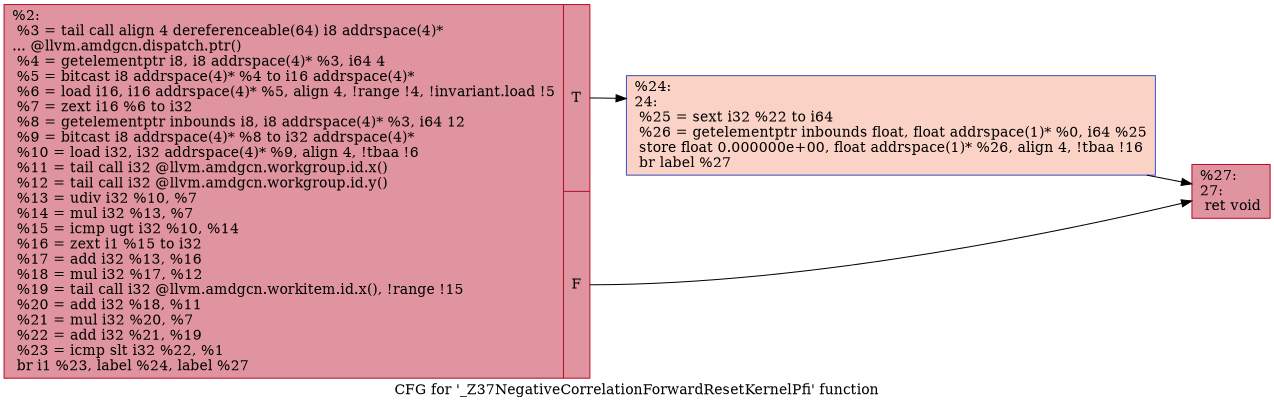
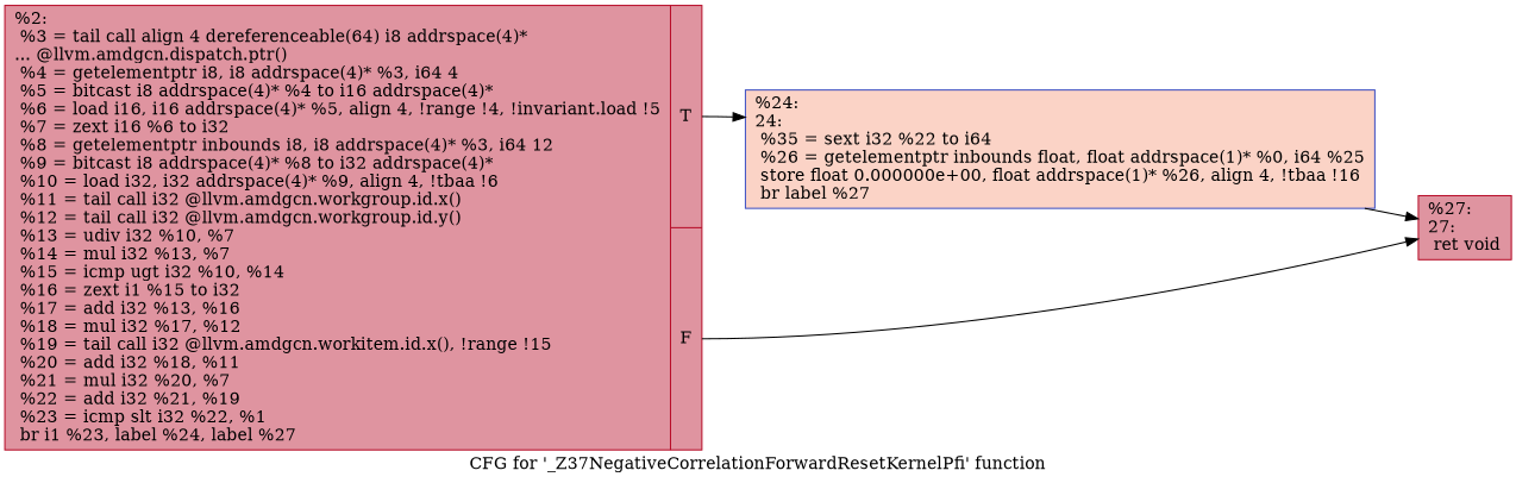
  digraph {
    label="CFG for '_Z37NegativeCorrelationForwardResetKernelPfi' function"
    rankdir=LR
    node [color="#b70d28ff" fillcolor="#b70d2870" shape=record style=filled]
    n1 [label="{%2:\l  %3 = tail call align 4 dereferenceable(64) i8 addrspace(4)*\l... @llvm.amdgcn.dispatch.ptr()\l  %4 = getelementptr i8, i8 addrspace(4)* %3, i64 4\l  %5 = bitcast i8 addrspace(4)* %4 to i16 addrspace(4)*\l  %6 = load i16, i16 addrspace(4)* %5, align 4, !range !4, !invariant.load !5\l  %7 = zext i16 %6 to i32\l  %8 = getelementptr inbounds i8, i8 addrspace(4)* %3, i64 12\l  %9 = bitcast i8 addrspace(4)* %8 to i32 addrspace(4)*\l  %10 = load i32, i32 addrspace(4)* %9, align 4, !tbaa !6\l  %11 = tail call i32 @llvm.amdgcn.workgroup.id.x()\l  %12 = tail call i32 @llvm.amdgcn.workgroup.id.y()\l  %13 = udiv i32 %10, %7\l  %14 = mul i32 %13, %7\l  %15 = icmp ugt i32 %10, %14\l  %16 = zext i1 %15 to i32\l  %17 = add i32 %13, %16\l  %18 = mul i32 %17, %12\l  %19 = tail call i32 @llvm.amdgcn.workitem.id.x(), !range !15\l  %20 = add i32 %18, %11\l  %21 = mul i32 %20, %7\l  %22 = add i32 %21, %19\l  %23 = icmp slt i32 %22, %1\l  br i1 %23, label %24, label %27\l|{<s0>T|<s1>F}}"]
-   n2 [color="#3d50c3ff" fillcolor="#f59c7d70" label="{%24:\l24:                                               \l  %25 = sext i32 %22 to i64\l  %26 = getelementptr inbounds float, float addrspace(1)* %0, i64 %25\l  store float 0.000000e+00, float addrspace(1)* %26, align 4, !tbaa !16\l  br label %27\l}"]
+   n2 [color="#3d50c3ff" fillcolor="#f59c7d70" label="{%24:\l24:                                               \l  %35 = sext i32 %22 to i64\l  %26 = getelementptr inbounds float, float addrspace(1)* %0, i64 %25\l  store float 0.000000e+00, float addrspace(1)* %26, align 4, !tbaa !16\l  br label %27\l}"]
    n3 [label="{%27:\l27:                                               \l  ret void\l}"]
    n1 -> n2 [tailport=s0]
    n1 -> n3 [tailport=s1]
    n2 -> n3
  }
